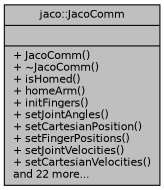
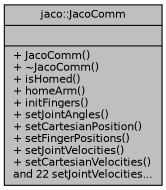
  digraph {
-   n1 [color=black fillcolor=grey75 fontcolor=black fontname=Helvetica fontsize=10 height=0.2 label="{jaco::JacoComm\n||+ JacoComm()\l+ ~JacoComm()\l+ isHomed()\l+ homeArm()\l+ initFingers()\l+ setJointAngles()\l+ setCartesianPosition()\l+ setFingerPositions()\l+ setJointVelocities()\l+ setCartesianVelocities()\land 22 more...\l}" shape=record style=filled width=0.4]
+   n1 [color=black fillcolor=grey75 fontcolor=black fontname=Helvetica fontsize=10 height=0.2 label="{jaco::JacoComm\n||+ JacoComm()\l+ ~JacoComm()\l+ isHomed()\l+ homeArm()\l+ initFingers()\l+ setJointAngles()\l+ setCartesianPosition()\l+ setFingerPositions()\l+ setJointVelocities()\l+ setCartesianVelocities()\land 22 setJointVelocities...\l}" shape=record style=filled width=0.4]
  }
